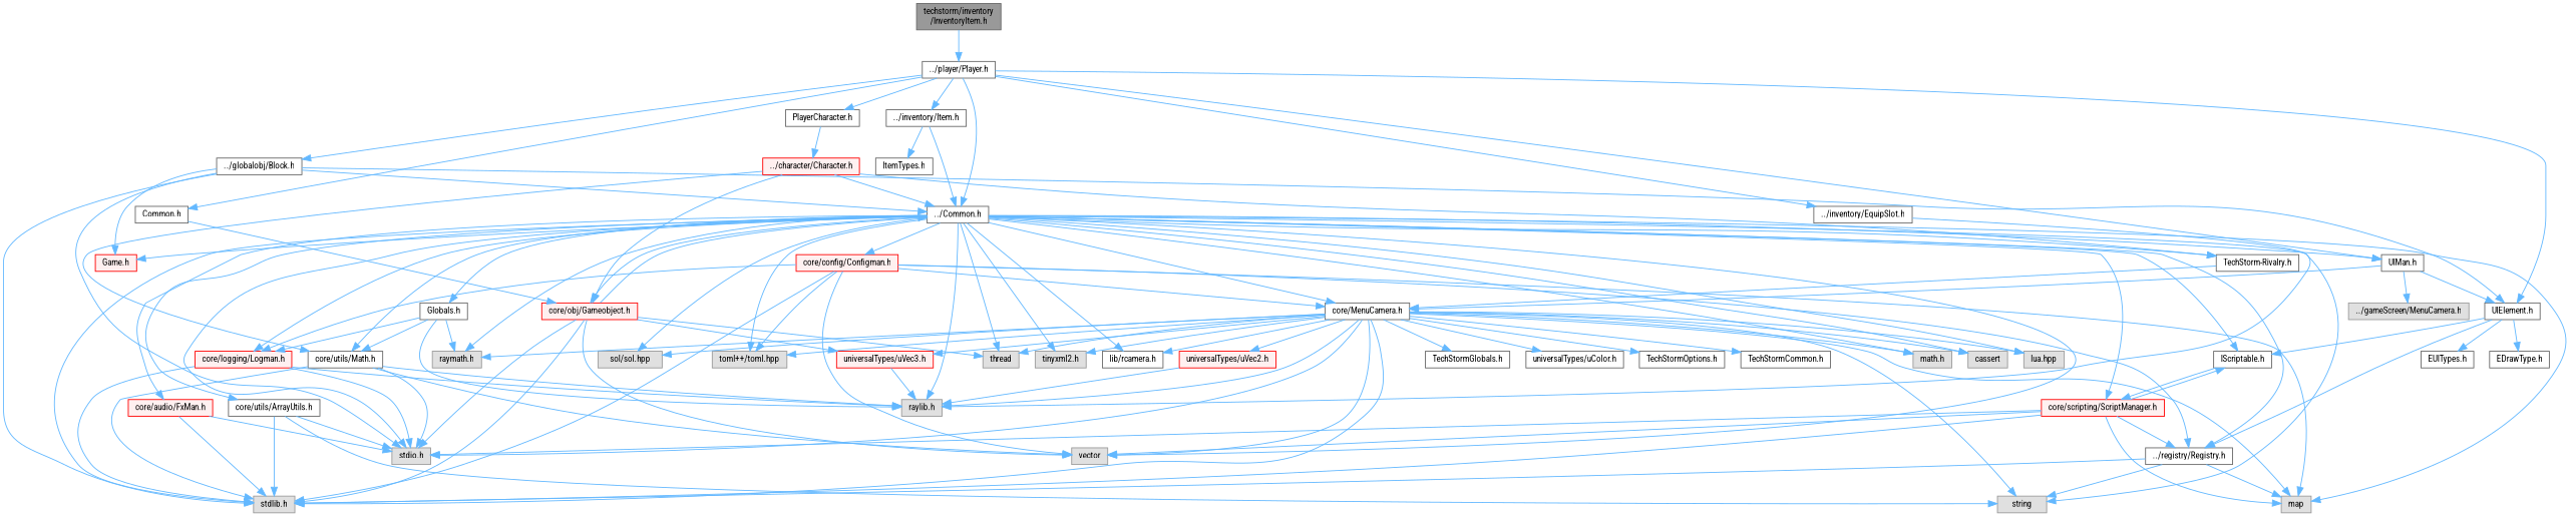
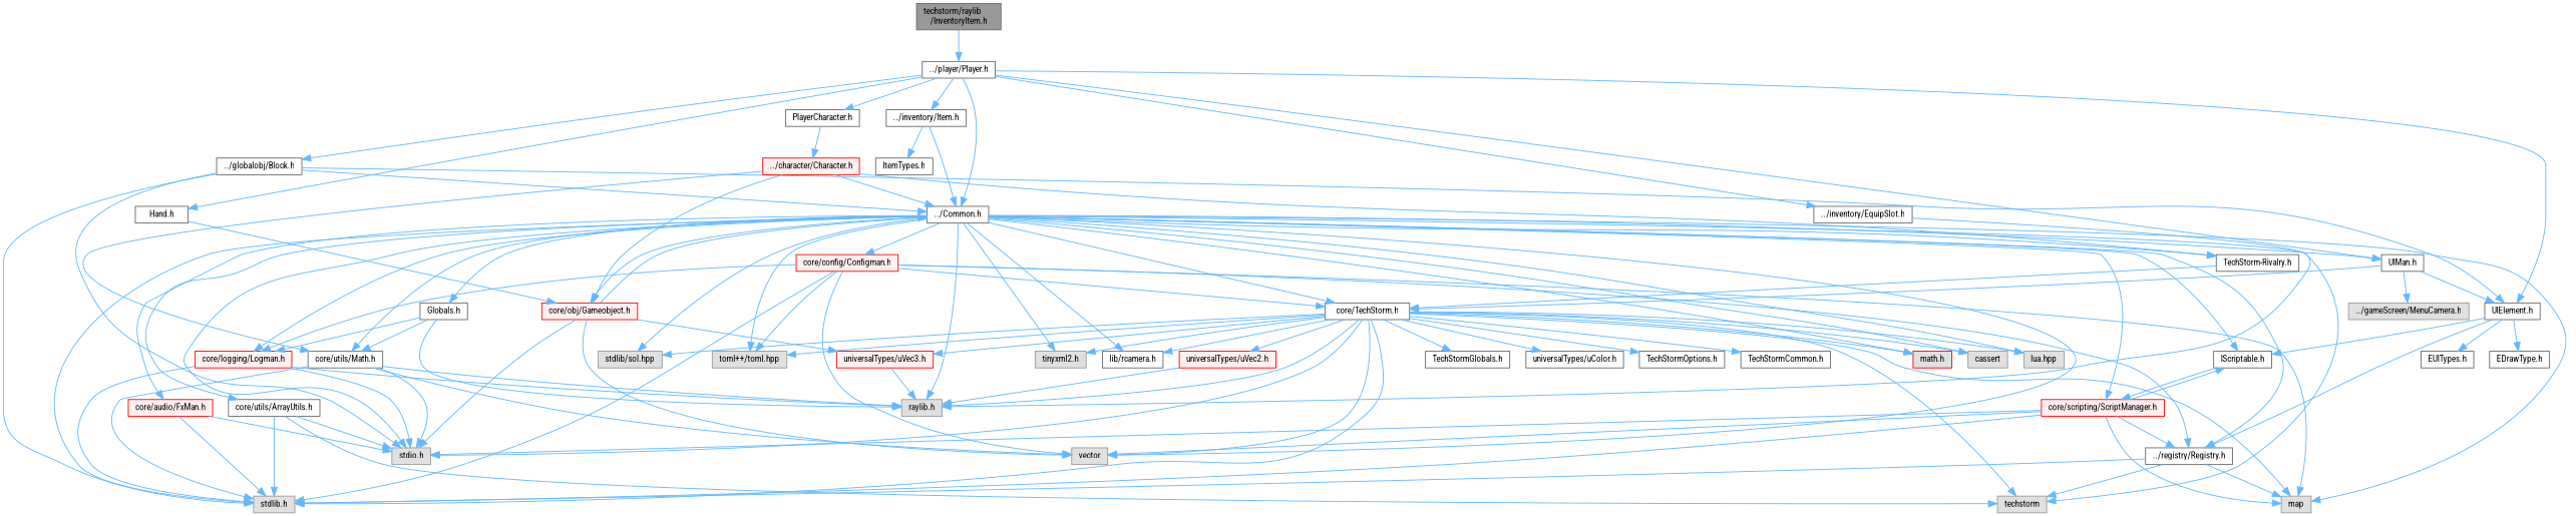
  digraph {
    fontname="Roboto Condensed"
    node [color=grey40 fillcolor=white fontname="Roboto Condensed" fontsize=10 shape=box style=filled]
    edge [color=steelblue1 fontname="Roboto Condensed" fontsize=10 labelfontname=Helvetica labelfontsize=10 style=solid]
-   n1 [color=gray40 fillcolor=grey60 fontcolor=black height=0.2 label="techstorm/inventory\l/InventoryItem.h" width=0.4]
+   n1 [color=gray40 fillcolor=grey60 fontcolor=black height=0.2 label="techstorm/raylib\l/InventoryItem.h" width=0.4]
    n2 [height=0.2 label="../player/Player.h" width=0.4]
    n3 [height=0.2 label="../Common.h" width=0.4]
    n4 [height=0.2 label="UIMan.h" width=0.4]
    n5 [height=0.2 label="UIElement.h" width=0.4]
    n6 [height=0.2 label="../globalobj/Block.h" width=0.4]
    n7 [height=0.2 label="../inventory/Item.h" width=0.4]
    n8 [height=0.2 label="../inventory/EquipSlot.h" width=0.4]
    n9 [height=0.2 label="PlayerCharacter.h" width=0.4]
-   n10 [height=0.2 label="Common.h" width=0.4]
+   n10 [height=0.2 label="Hand.h" width=0.4]
    n11 [color=grey60 fillcolor="#E0E0E0" height=0.2 label="raylib.h" width=0.4]
-   n12 [color=grey60 fillcolor="#E0E0E0" height=0.2 label="raymath.h" width=0.4]
    n13 [height=0.2 label="lib/rcamera.h" width=0.4]
    n14 [color=grey60 fillcolor="#E0E0E0" height=0.2 label="stdio.h" width=0.4]
    n15 [color=grey60 fillcolor="#E0E0E0" height=0.2 label="stdlib.h" width=0.4]
-   n16 [color=grey60 fillcolor="#E0E0E0" height=0.2 label=string width=0.4]
+   n16 [color=grey60 fillcolor="#E0E0E0" height=0.2 label=techstorm width=0.4]
    n17 [color=grey60 fillcolor="#E0E0E0" height=0.2 label=vector width=0.4]
    n18 [color=grey60 fillcolor="#E0E0E0" height=0.2 label=map width=0.4]
-   n19 [color=grey60 fillcolor="#E0E0E0" height=0.2 label=thread width=0.4]
-   n20 [color=grey60 fillcolor="#E0E0E0" height=0.2 label="math.h" width=0.4]
+   n20 [color=red fillcolor="#E0E0E0" height=0.2 label="math.h" width=0.4]
    n21 [color=grey60 fillcolor="#E0E0E0" height=0.2 label=cassert width=0.4]
    n22 [color=grey60 fillcolor="#E0E0E0" height=0.2 label="lua.hpp" width=0.4]
-   n23 [color=grey60 fillcolor="#E0E0E0" height=0.2 label="sol/sol.hpp" width=0.4]
+   n23 [color=grey60 fillcolor="#E0E0E0" height=0.2 label="stdlib/sol.hpp" width=0.4]
    n24 [color=grey60 fillcolor="#E0E0E0" height=0.2 label="toml++/toml.hpp" width=0.4]
    n25 [color=grey60 fillcolor="#E0E0E0" height=0.2 label="tinyxml2.h" width=0.4]
    n26 [height=0.2 label="Globals.h" width=0.4]
    n27 [height=0.2 label="core/utils/Math.h" width=0.4]
    n28 [color=red fillcolor="#FFF0F0" height=0.2 label="core/logging/Logman.h" width=0.4]
-   n29 [height=0.2 label="core/MenuCamera.h" width=0.4]
+   n29 [height=0.2 label="core/TechStorm.h" width=0.4]
    n30 [color=red fillcolor="#FFF0F0" height=0.2 label="core/config/Configman.h" width=0.4]
    n31 [height=0.2 label="../registry/Registry.h" width=0.4]
    n32 [color=red fillcolor="#FFF0F0" height=0.2 label="core/obj/Gameobject.h" width=0.4]
    n33 [color=red fillcolor="#FFF0F0" height=0.2 label="core/scripting/ScriptManager.h" width=0.4]
    n34 [height=0.2 label="IScriptable.h" width=0.4]
    n35 [height=0.2 label="core/utils/ArrayUtils.h" width=0.4]
    n36 [color=red fillcolor="#FFF0F0" height=0.2 label="core/audio/FxMan.h" width=0.4]
    n37 [height=0.2 label="TechStorm-Rivalry.h" width=0.4]
-   n38 [color=red fillcolor="#FFF0F0" height=0.2 label="Game.h" width=0.4]
    n39 [color=grey60 fillcolor="#E0E0E0" height=0.2 label="../gameScreen/MenuCamera.h" width=0.4]
    n40 [height=0.2 label="EUITypes.h" width=0.4]
    n41 [height=0.2 label="EDrawType.h" width=0.4]
    n42 [height=0.2 label="ItemTypes.h" width=0.4]
    n43 [color=red fillcolor="#FFF0F0" height=0.2 label="../character/Character.h" width=0.4]
    n44 [height=0.2 label="TechStormOptions.h" width=0.4]
    n45 [height=0.2 label="TechStormCommon.h" width=0.4]
    n46 [height=0.2 label="TechStormGlobals.h" width=0.4]
    n47 [color=red fillcolor="#FFF0F0" height=0.2 label="universalTypes/uVec2.h" width=0.4]
    n48 [color=red fillcolor="#FFF0F0" height=0.2 label="universalTypes/uVec3.h" width=0.4]
    n49 [height=0.2 label="universalTypes/uColor.h" width=0.4]
    n1 -> n2
    n2 -> n3
    n2 -> n4
    n2 -> n5
    n2 -> n6
    n2 -> n7
    n2 -> n8
    n2 -> n9
    n2 -> n10
    n3 -> n4
    n3 -> n11
-   n3 -> n12
    n3 -> n13
    n3 -> n14
    n3 -> n15
    n3 -> n16
    n3 -> n17
    n3 -> n18
-   n3 -> n19
    n3 -> n20
    n3 -> n21
    n3 -> n22
    n3 -> n23
    n3 -> n24
    n3 -> n25
    n3 -> n26
    n3 -> n27
    n3 -> n28
    n3 -> n29
    n3 -> n30
    n3 -> n31
    n3 -> n32
    n3 -> n33
    n3 -> n34
    n3 -> n35
    n3 -> n36
    n3 -> n37
-   n3 -> n38
    n4 -> n5
    n4 -> n29
    n4 -> n39
    n5 -> n31
    n5 -> n34
    n5 -> n40
    n5 -> n41
    n6 -> n3
    n6 -> n5
    n6 -> n14
    n6 -> n15
-   n6 -> n38
    n7 -> n3
    n7 -> n42
    n8 -> n11
    n9 -> n43
    n10 -> n32
    n26 -> n11
-   n26 -> n12
    n26 -> n27
    n26 -> n28
    n27 -> n11
    n27 -> n14
    n27 -> n15
    n27 -> n17
    n28 -> n11
    n28 -> n14
    n28 -> n15
    n29 -> n11
-   n29 -> n12
    n29 -> n13
    n29 -> n14
    n29 -> n15
    n29 -> n16
    n29 -> n17
    n29 -> n18
-   n29 -> n19
    n29 -> n20
    n29 -> n21
    n29 -> n22
    n29 -> n23
    n29 -> n24
    n29 -> n25
    n29 -> n44
    n29 -> n45
    n29 -> n46
    n29 -> n47
    n29 -> n48
    n29 -> n49
    n30 -> n15
    n30 -> n17
    n30 -> n18
    n30 -> n24
    n30 -> n28
    n30 -> n29
    n30 -> n31
    n31 -> n15
    n31 -> n16
    n31 -> n18
    n32 -> n3
    n32 -> n14
-   n32 -> n15
    n32 -> n17
-   n32 -> n19
    n32 -> n48
    n33 -> n14
    n33 -> n15
    n33 -> n17
    n33 -> n18
    n33 -> n31
    n33 -> n34
    n34 -> n33
    n35 -> n14
    n35 -> n15
    n35 -> n16
    n36 -> n14
    n36 -> n15
    n37 -> n29
    n43 -> n3
    n43 -> n27
    n43 -> n32
    n43 -> n37
    n47 -> n11
    n48 -> n11
  }
